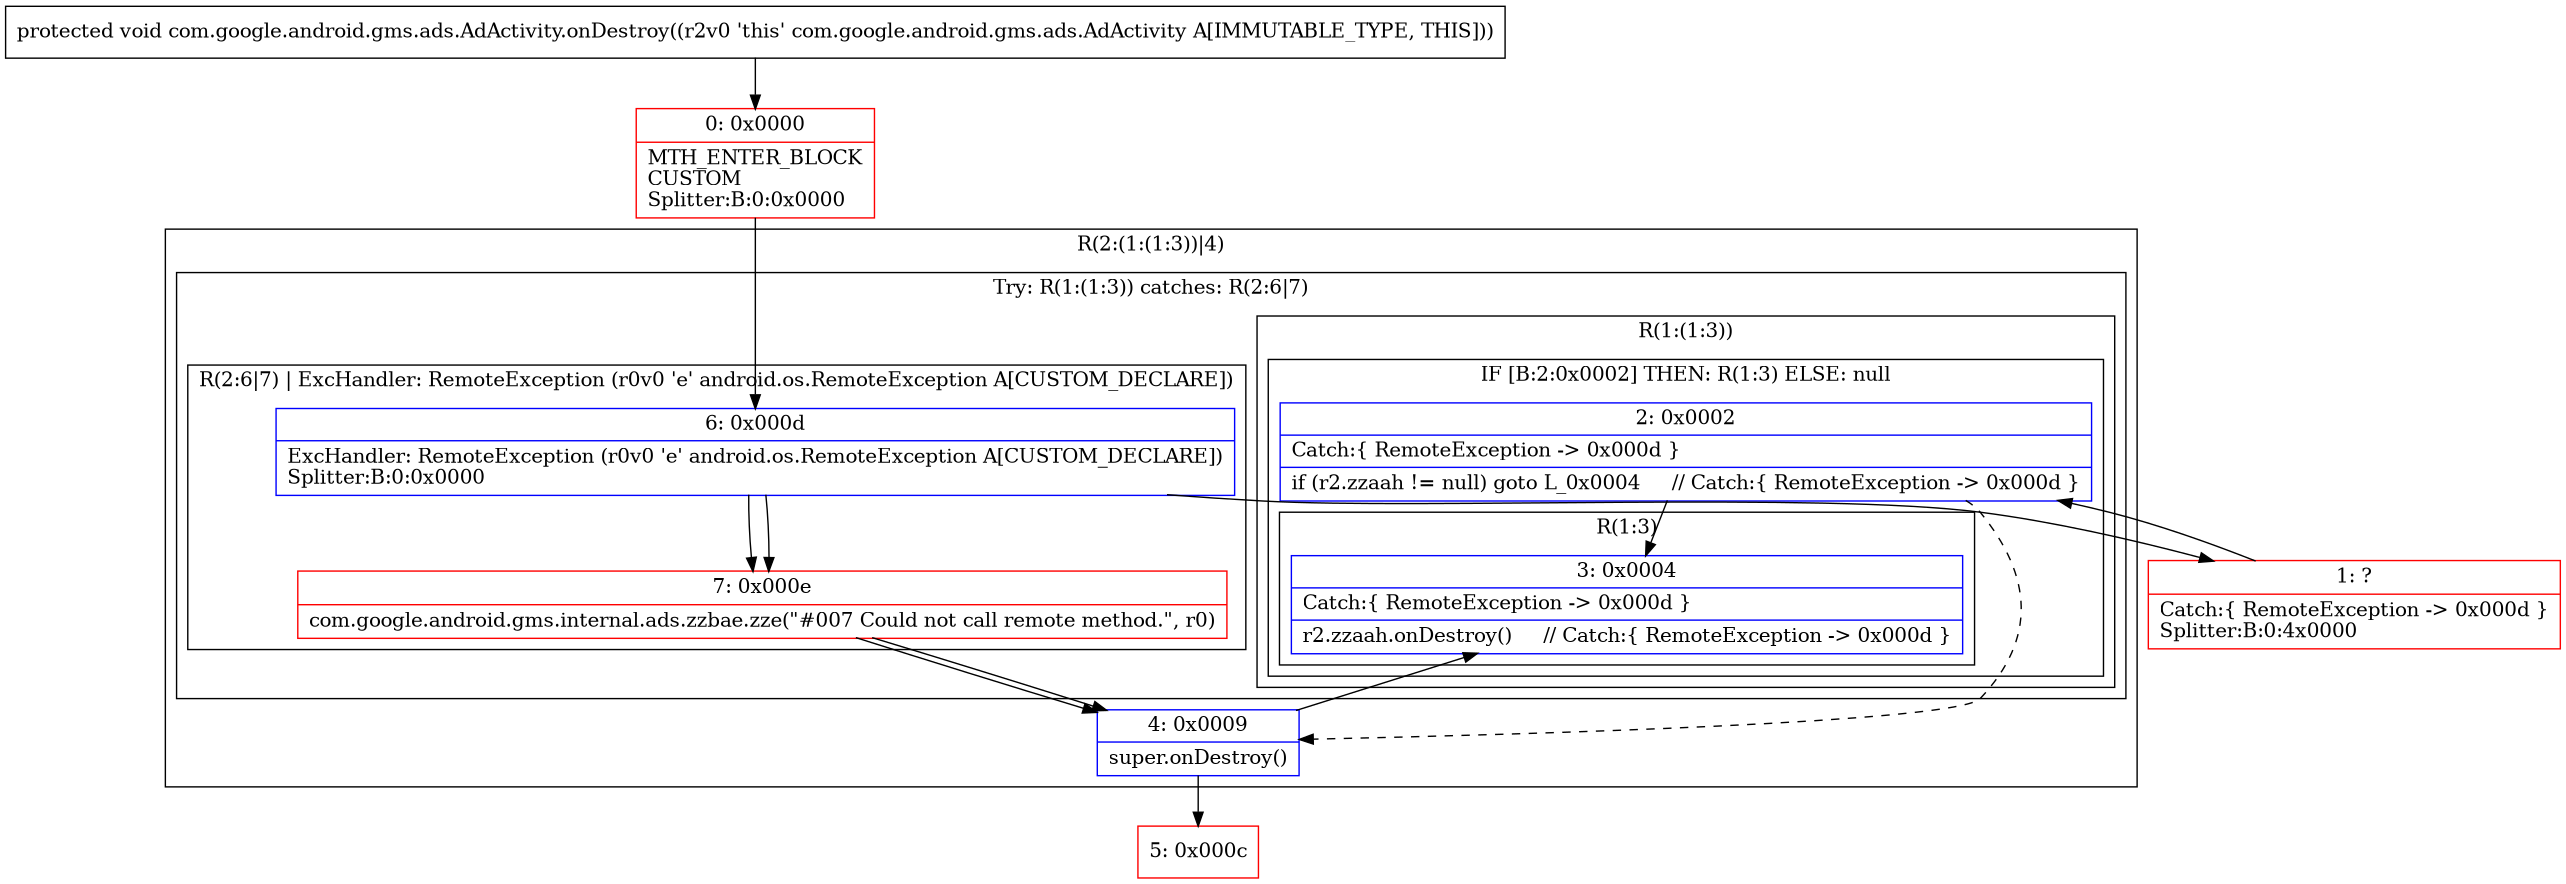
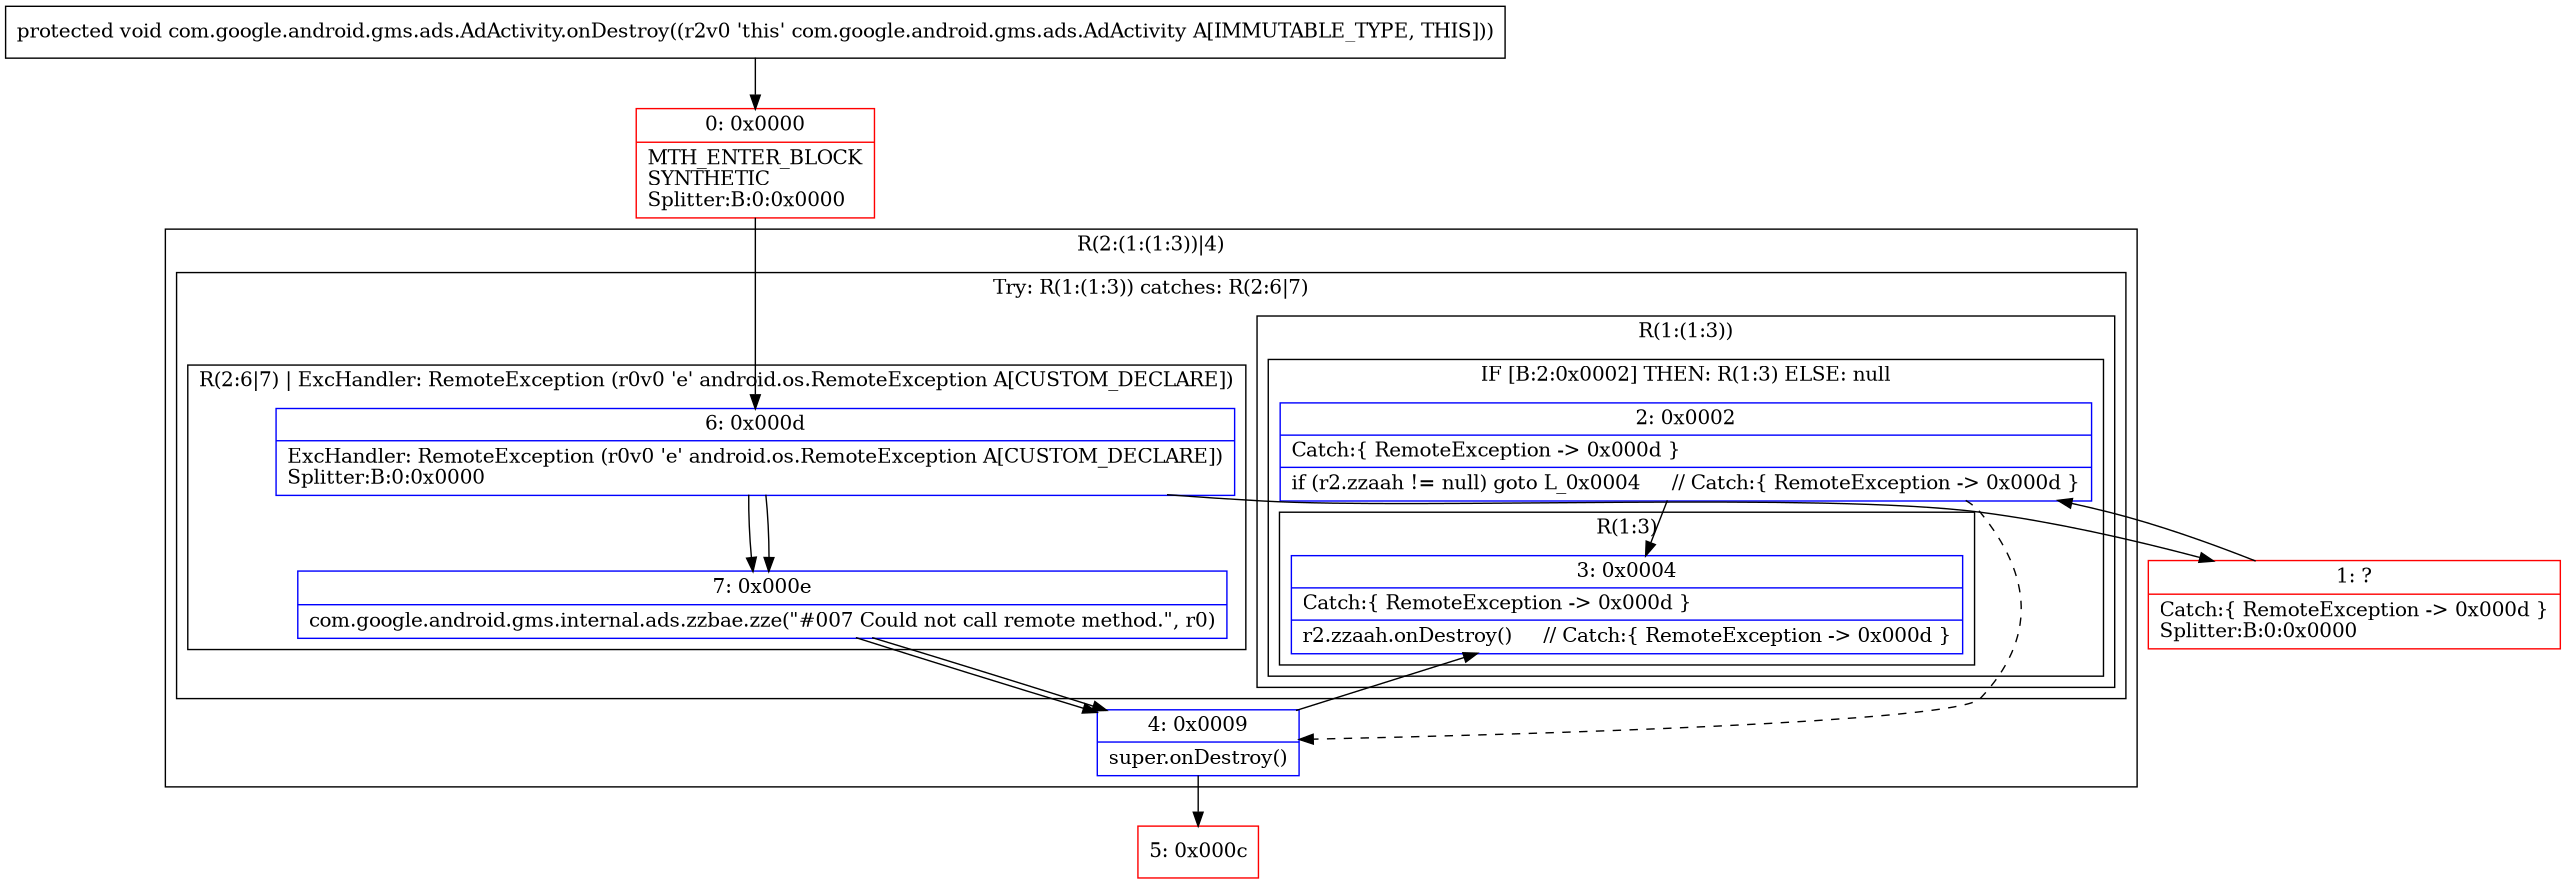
  digraph {
    node [color=blue shape=record]
    n1 [label="{3\:\ 0x0004|Catch:\{ RemoteException \-\> 0x000d \}\l|r2.zzaah.onDestroy()     \/\/ Catch:\{ RemoteException \-\> 0x000d \}\l}"]
    n2 [label="{2\:\ 0x0002|Catch:\{ RemoteException \-\> 0x000d \}\l|if (r2.zzaah != null) goto L_0x0004     \/\/ Catch:\{ RemoteException \-\> 0x000d \}\l}"]
    n3 [label="{6\:\ 0x000d|ExcHandler: RemoteException (r0v0 'e' android.os.RemoteException A[CUSTOM_DECLARE])\lSplitter:B:0:0x0000\l}"]
-   n4 [color=red label="{7\:\ 0x000e|com.google.android.gms.internal.ads.zzbae.zze(\"#007 Could not call remote method.\", r0)\l}"]
+   n4 [label="{7\:\ 0x000e|com.google.android.gms.internal.ads.zzbae.zze(\"#007 Could not call remote method.\", r0)\l}"]
    n5 [label="{4\:\ 0x0009|super.onDestroy()\l}"]
-   n6 [color=red label="{1\:\ ?|Catch:\{ RemoteException \-\> 0x000d \}\lSplitter:B:0:4x0000\l}"]
+   n6 [color=red label="{1\:\ ?|Catch:\{ RemoteException \-\> 0x000d \}\lSplitter:B:0:0x0000\l}"]
    n7 [color=red label="{5\:\ 0x000c}"]
-   n8 [color=red label="{0\:\ 0x0000|MTH_ENTER_BLOCK\lCUSTOM\lSplitter:B:0:0x0000\l}"]
+   n8 [color=red label="{0\:\ 0x0000|MTH_ENTER_BLOCK\lSYNTHETIC\lSplitter:B:0:0x0000\l}"]
    n9 [label="{protected void com.google.android.gms.ads.AdActivity.onDestroy((r2v0 'this' com.google.android.gms.ads.AdActivity A[IMMUTABLE_TYPE, THIS])) }" color=""]
    subgraph cluster_1 {
      label="R(2:(1:(1:3))|4)"
      n5
      subgraph cluster_2 {
        label="Try: R(1:(1:3)) catches: R(2:6|7)"
        subgraph cluster_3 {
          label="R(1:(1:3))"
          subgraph cluster_4 {
            label="IF [B:2:0x0002] THEN: R(1:3) ELSE: null"
            n2
            subgraph cluster_5 {
              label="R(1:3)"
              n1
            }
          }
        }
        subgraph cluster_6 {
          label="R(2:6|7) | ExcHandler: RemoteException (r0v0 'e' android.os.RemoteException A[CUSTOM_DECLARE])\l"
          n3
          n4
        }
      }
    }
    subgraph cluster_7 {
      label="R(2:6|7) | ExcHandler: RemoteException (r0v0 'e' android.os.RemoteException A[CUSTOM_DECLARE])\l"
    }
    n2 -> n1
    n2 -> n5 [style=dashed]
    n3 -> n4
    n3 -> n4
    n3 -> n6
    n4 -> n5
    n4 -> n5
    n5 -> n1
    n5 -> n7
    n6 -> n2
    n8 -> n3
    n9 -> n8
  }
